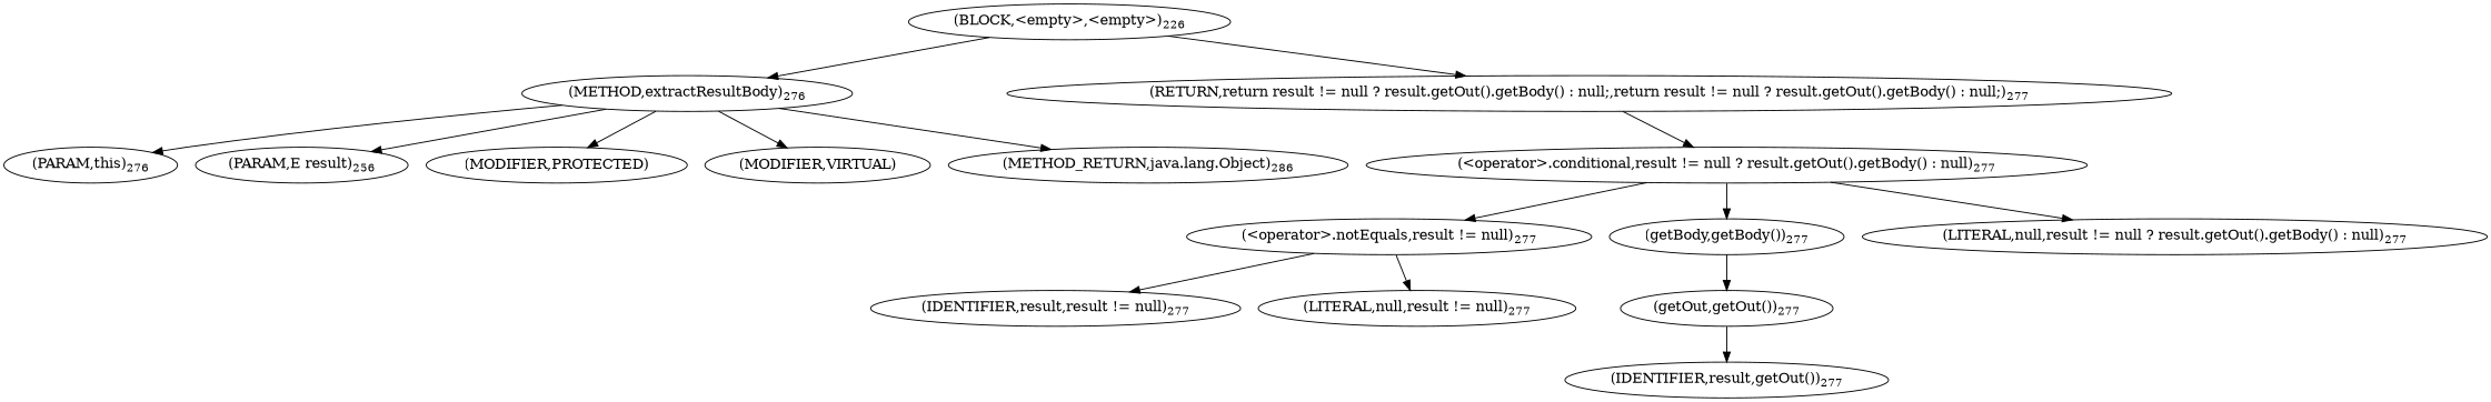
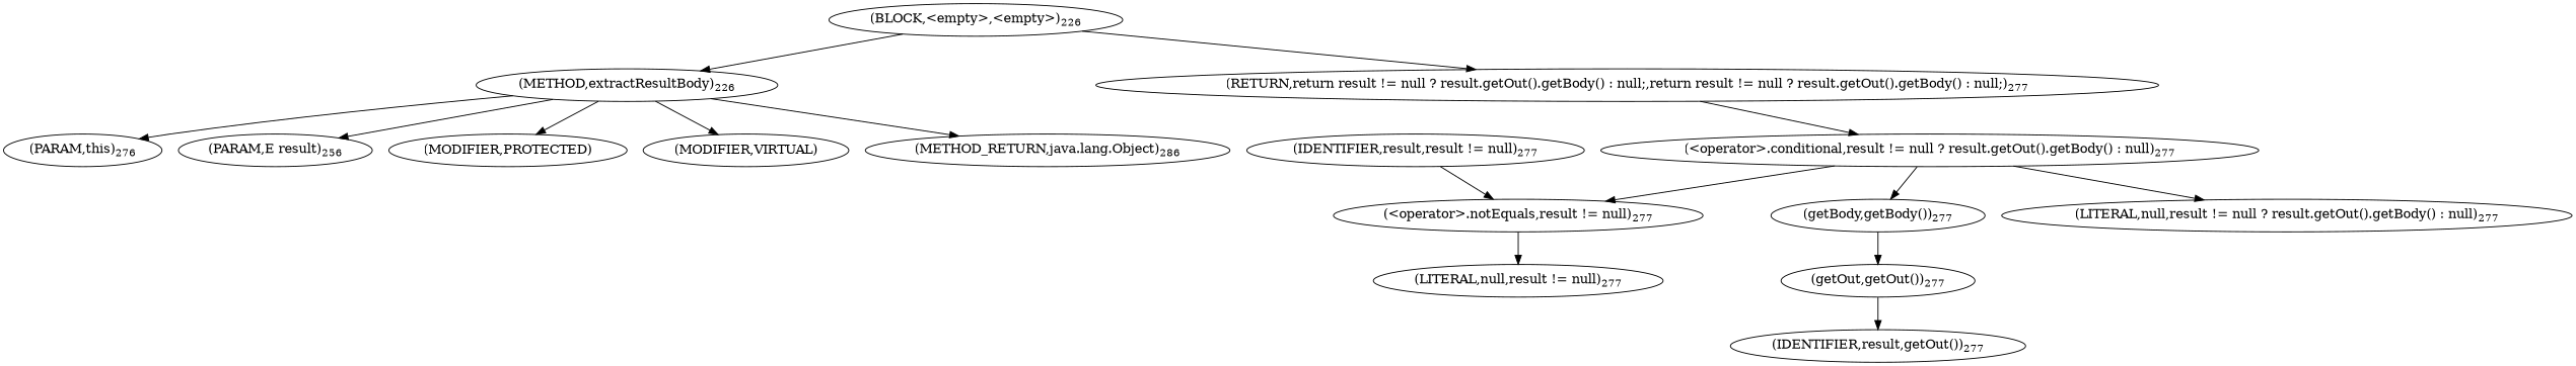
  digraph {
-   n1 [label=<(METHOD,extractResultBody)<SUB>276</SUB>>]
+   n1 [label=<(METHOD,extractResultBody)<SUB>226</SUB>>]
    n2 [label=<(PARAM,this)<SUB>276</SUB>>]
    n3 [label=<(PARAM,E result)<SUB>256</SUB>>]
    n4 [label=<(MODIFIER,PROTECTED)>]
    n5 [label=<(MODIFIER,VIRTUAL)>]
    n6 [label=<(METHOD_RETURN,java.lang.Object)<SUB>286</SUB>>]
    n7 [label=<(BLOCK,&lt;empty&gt;,&lt;empty&gt;)<SUB>226</SUB>>]
    n8 [label=<(RETURN,return result != null ? result.getOut().getBody() : null;,return result != null ? result.getOut().getBody() : null;)<SUB>277</SUB>>]
    n9 [label=<(&lt;operator&gt;.conditional,result != null ? result.getOut().getBody() : null)<SUB>277</SUB>>]
    n10 [label=<(&lt;operator&gt;.notEquals,result != null)<SUB>277</SUB>>]
    n11 [label=<(getBody,getBody())<SUB>277</SUB>>]
    n12 [label=<(LITERAL,null,result != null ? result.getOut().getBody() : null)<SUB>277</SUB>>]
    n13 [label=<(IDENTIFIER,result,result != null)<SUB>277</SUB>>]
    n14 [label=<(LITERAL,null,result != null)<SUB>277</SUB>>]
    n15 [label=<(getOut,getOut())<SUB>277</SUB>>]
    n16 [label=<(IDENTIFIER,result,getOut())<SUB>277</SUB>>]
    n1 -> n2
    n1 -> n3
    n1 -> n4
    n1 -> n5
    n1 -> n6
    n7 -> n1
    n7 -> n8
    n8 -> n9
    n9 -> n10
    n9 -> n11
    n9 -> n12
-   n10 -> n13
+   n13 -> n10
    n10 -> n14
    n11 -> n15
    n15 -> n16
  }
